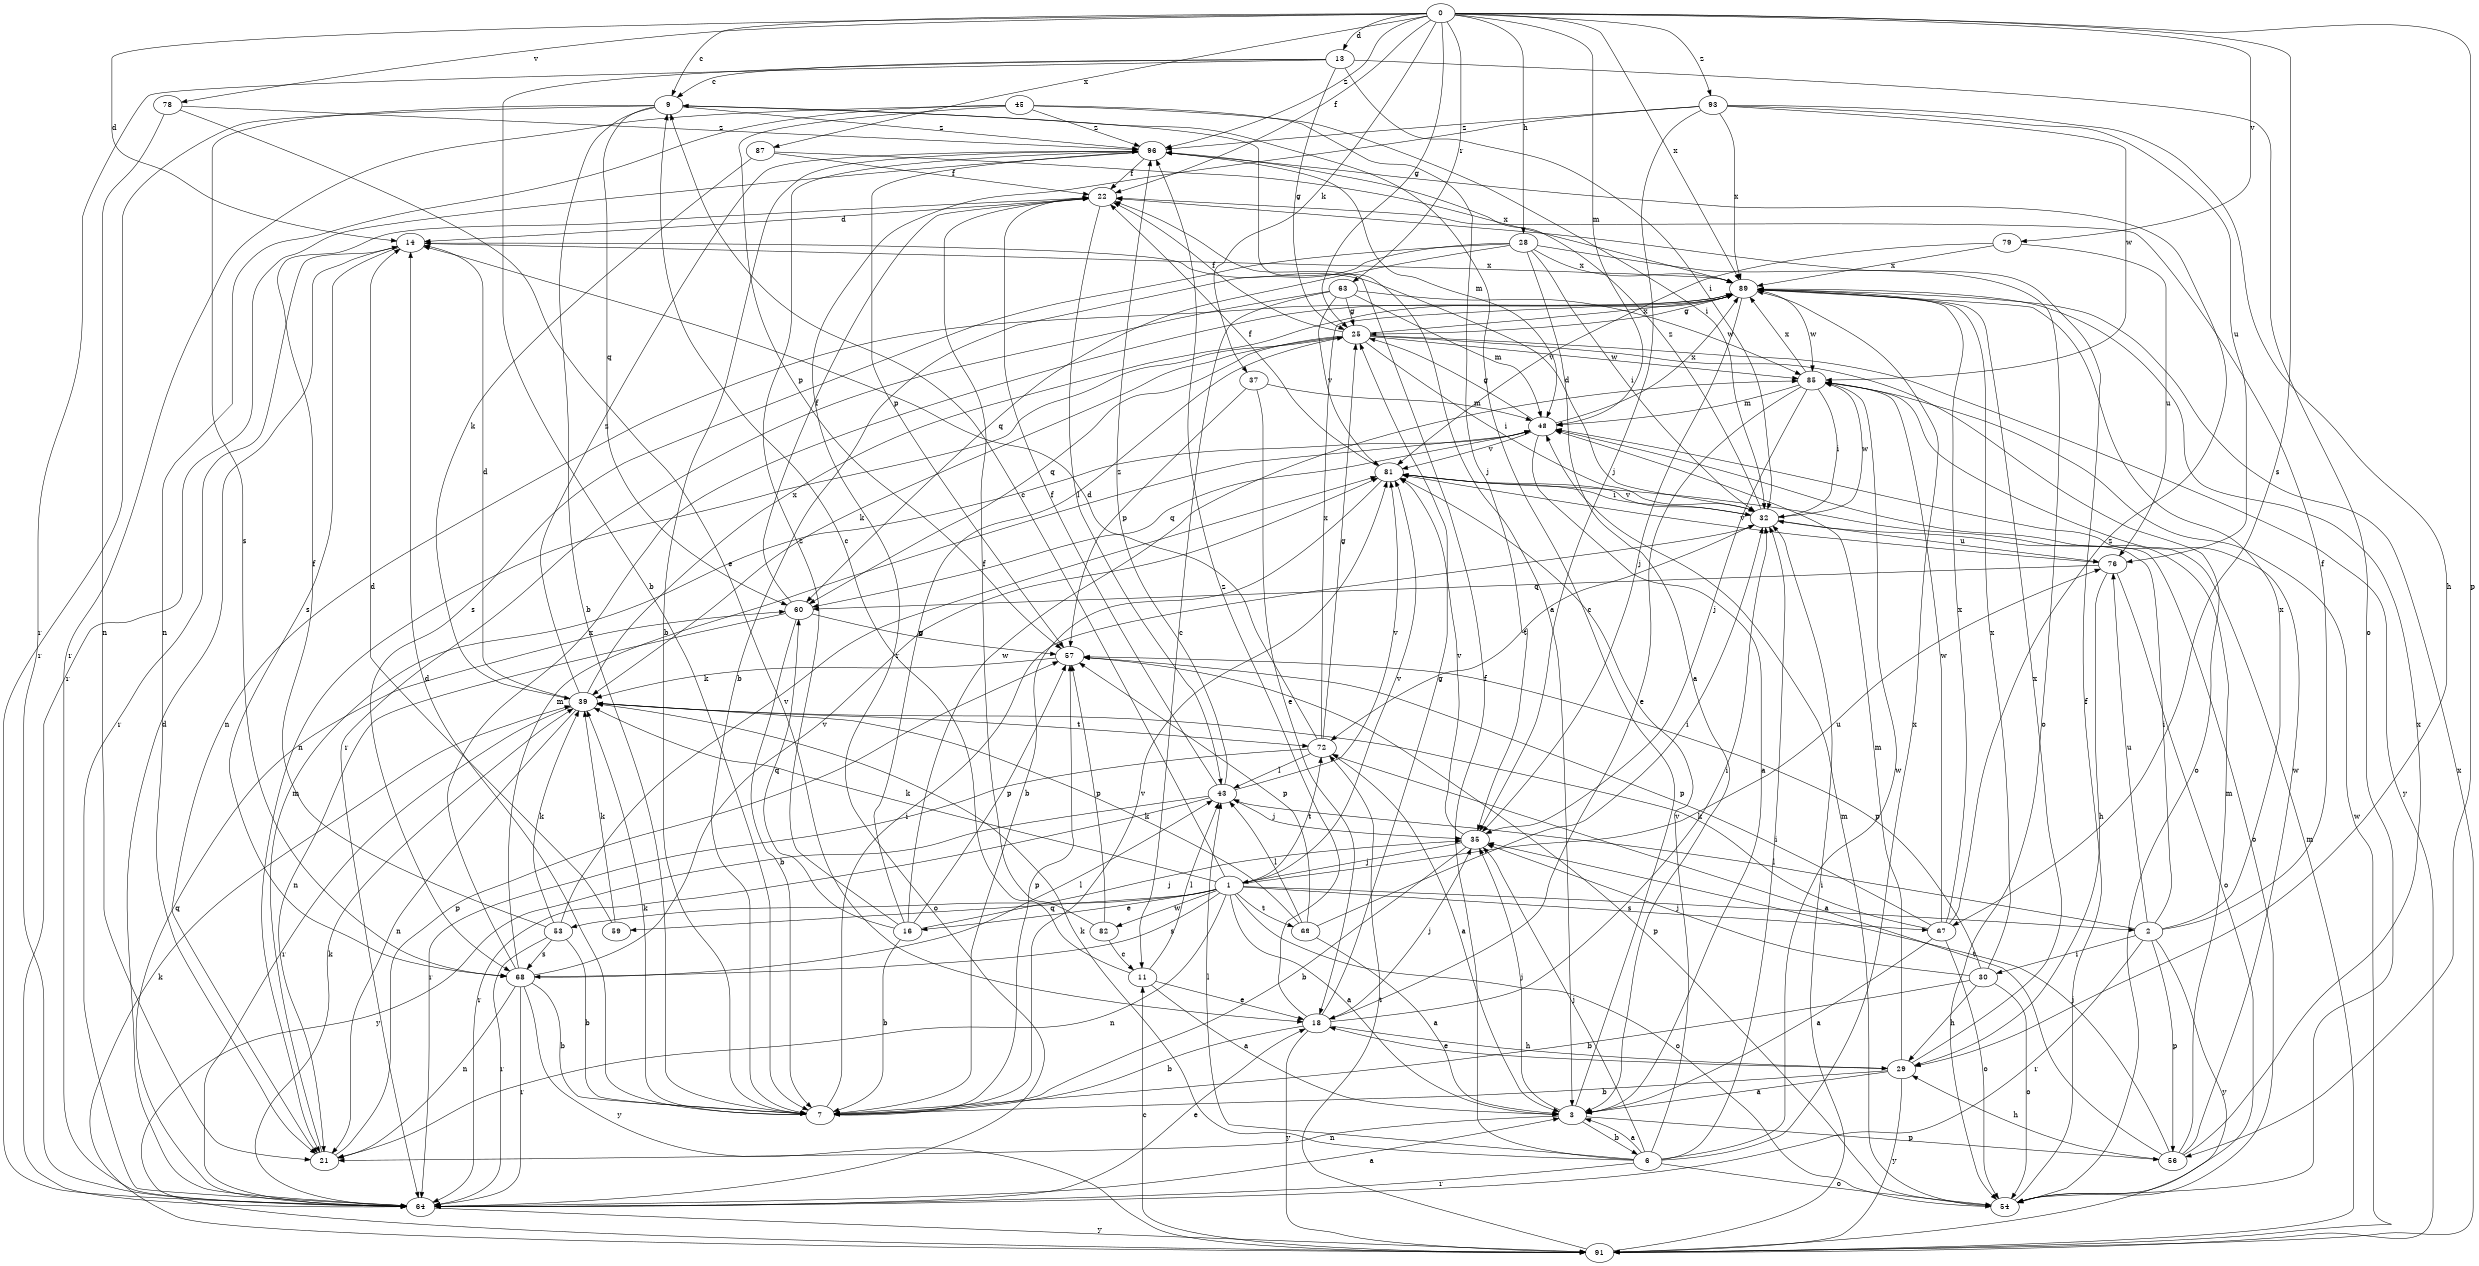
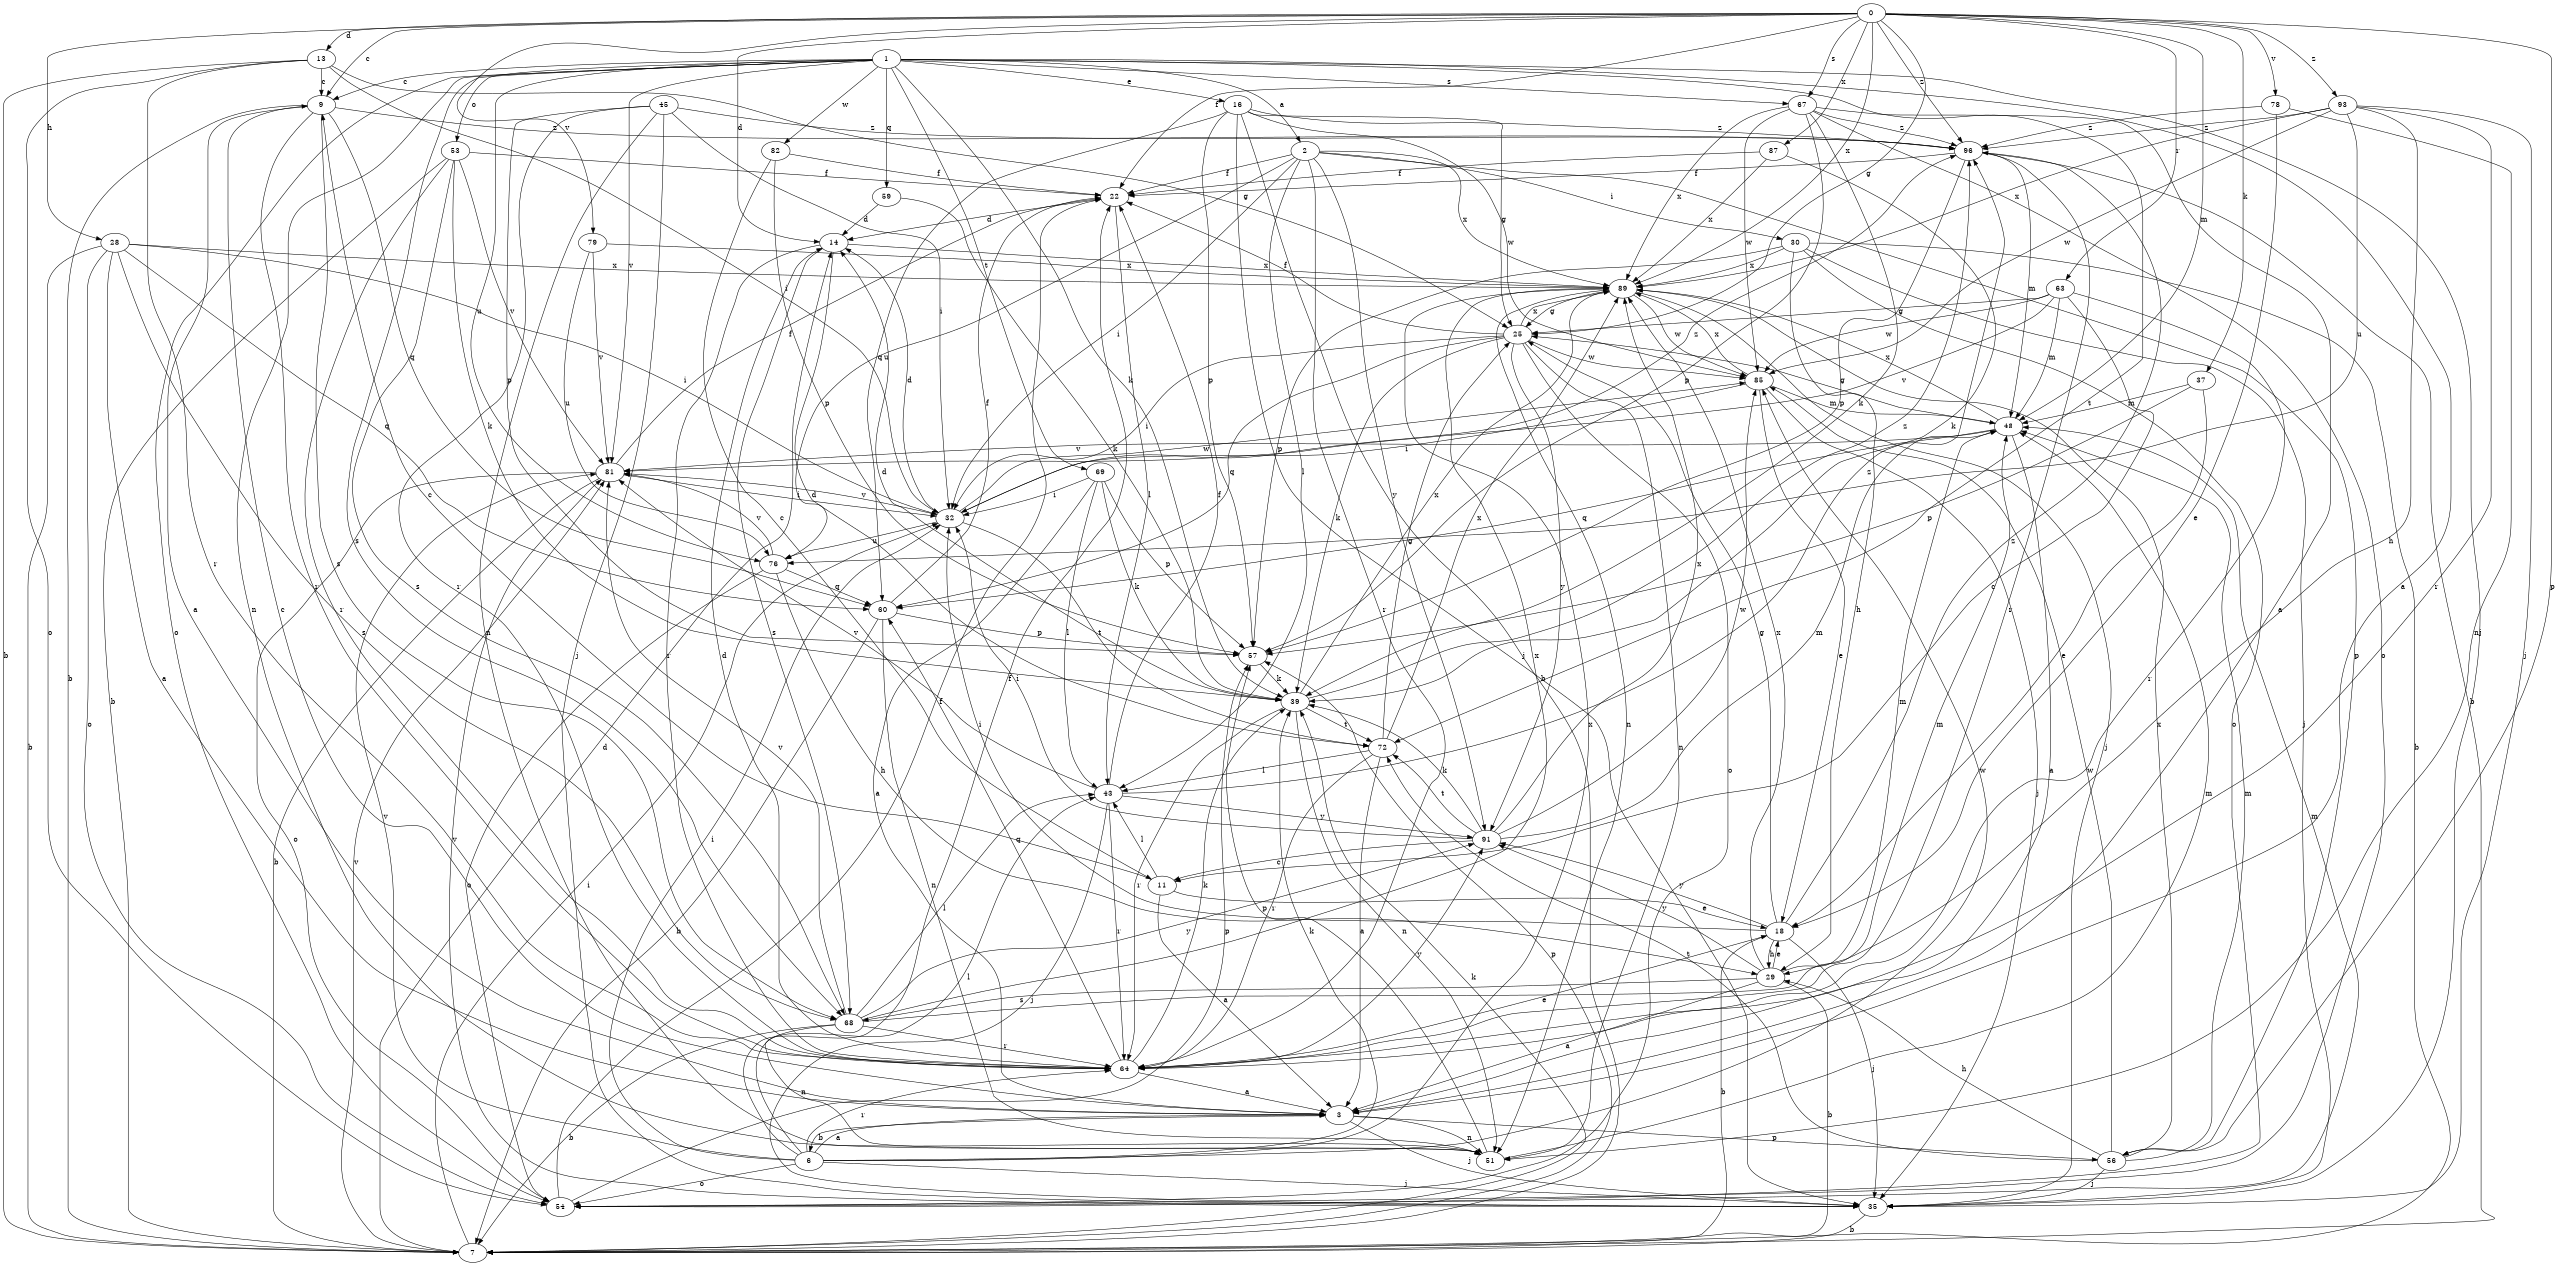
  strict digraph {
    0
    9
    13
    14
    22
    25
    28
    37
    48
    56
    63
    67
    78
    79
    87
    89
    93
    96
    3
    68
    64
    7
    60
    54
    32
    43
    39
-   51 [label=21]
+   51
    91
    85
    57
    18
    45
    35
    81
    72
    29
    11
    76
    1
    2
    16
    53
    59
    69
    82
    30
    6
    0 -> 9 [label=c]
    0 -> 13 [label=d]
    0 -> 14 [label=d]
    0 -> 22 [label=f]
    0 -> 25 [label=g]
    0 -> 28 [label=h]
    0 -> 37 [label=k]
    0 -> 48 [label=m]
    0 -> 56 [label=p]
    0 -> 63 [label=r]
    0 -> 67 [label=s]
    0 -> 78 [label=v]
    0 -> 79 [label=v]
    0 -> 87 [label=x]
    0 -> 89 [label=x]
    0 -> 93 [label=z]
    0 -> 96 [label=z]
    9 -> 96 [label=z]
    9 -> 3 [label=a]
    9 -> 68 [label=s]
    9 -> 64 [label=r]
    9 -> 7 [label=b]
    9 -> 60 [label=q]
    13 -> 9 [label=c]
    13 -> 25 [label=g]
    13 -> 64 [label=r]
    13 -> 7 [label=b]
    13 -> 54 [label=o]
    13 -> 32 [label=i]
    14 -> 89 [label=x]
    14 -> 68 [label=s]
    14 -> 64 [label=r]
    22 -> 14 [label=d]
    22 -> 43 [label=l]
    25 -> 22 [label=f]
    25 -> 89 [label=x]
    25 -> 60 [label=q]
    25 -> 54 [label=o]
    25 -> 32 [label=i]
    25 -> 39 [label=k]
    25 -> 51 [label=n]
    25 -> 91 [label=y]
    25 -> 85 [label=w]
    28 -> 89 [label=x]
    28 -> 3 [label=a]
    28 -> 68 [label=s]
    28 -> 7 [label=b]
    28 -> 60 [label=q]
    28 -> 54 [label=o]
    28 -> 32 [label=i]
    37 -> 48 [label=m]
    37 -> 57 [label=p]
    37 -> 18 [label=e]
    48 -> 25 [label=g]
    48 -> 89 [label=x]
    48 -> 3 [label=a]
    48 -> 60 [label=q]
    48 -> 81 [label=v]
    56 -> 48 [label=m]
    56 -> 89 [label=x]
    56 -> 85 [label=w]
    56 -> 35 [label=j]
    56 -> 72 [label=t]
    56 -> 29 [label=h]
    63 -> 25 [label=g]
    63 -> 48 [label=m]
    63 -> 64 [label=r]
    63 -> 85 [label=w]
    63 -> 81 [label=v]
    63 -> 11 [label=c]
    67 -> 89 [label=x]
    67 -> 96 [label=z]
    67 -> 3 [label=a]
    67 -> 54 [label=o]
    67 -> 39 [label=k]
    67 -> 85 [label=w]
    67 -> 57 [label=p]
    78 -> 96 [label=z]
    78 -> 51 [label=n]
    78 -> 18 [label=e]
    79 -> 89 [label=x]
    79 -> 81 [label=v]
    79 -> 76 [label=u]
    87 -> 22 [label=f]
    87 -> 89 [label=x]
    87 -> 39 [label=k]
    89 -> 25 [label=g]
    89 -> 51 [label=n]
    89 -> 85 [label=w]
    89 -> 35 [label=j]
    93 -> 89 [label=x]
    93 -> 96 [label=z]
    93 -> 64 [label=r]
    93 -> 85 [label=w]
    93 -> 35 [label=j]
    93 -> 29 [label=h]
    93 -> 76 [label=u]
    96 -> 22 [label=f]
    96 -> 48 [label=m]
    96 -> 64 [label=r]
    96 -> 7 [label=b]
    96 -> 57 [label=p]
    3 -> 9 [label=c]
    3 -> 56 [label=p]
    3 -> 51 [label=n]
    3 -> 35 [label=j]
    3 -> 6 [label=b]
    68 -> 48 [label=m]
    68 -> 89 [label=x]
    68 -> 64 [label=r]
    68 -> 7 [label=b]
    68 -> 43 [label=l]
    68 -> 51 [label=n]
    68 -> 91 [label=y]
    68 -> 81 [label=v]
    64 -> 14 [label=d]
    64 -> 3 [label=a]
    64 -> 60 [label=q]
    64 -> 39 [label=k]
    64 -> 91 [label=y]
    64 -> 18 [label=e]
    7 -> 14 [label=d]
    7 -> 32 [label=i]
    7 -> 39 [label=k]
    7 -> 57 [label=p]
    7 -> 81 [label=v]
    60 -> 22 [label=f]
    60 -> 7 [label=b]
    60 -> 51 [label=n]
    60 -> 57 [label=p]
    54 -> 22 [label=f]
    54 -> 48 [label=m]
    54 -> 57 [label=p]
    32 -> 14 [label=d]
    32 -> 96 [label=z]
    32 -> 85 [label=w]
    32 -> 81 [label=v]
    32 -> 72 [label=t]
    32 -> 76 [label=u]
    43 -> 22 [label=f]
    43 -> 96 [label=z]
    43 -> 64 [label=r]
    43 -> 91 [label=y]
    43 -> 35 [label=j]
    43 -> 81 [label=v]
    39 -> 14 [label=d]
    39 -> 89 [label=x]
    39 -> 96 [label=z]
    39 -> 64 [label=r]
    39 -> 51 [label=n]
    39 -> 72 [label=t]
    51 -> 48 [label=m]
    51 -> 57 [label=p]
    91 -> 48 [label=m]
    91 -> 89 [label=x]
    91 -> 32 [label=i]
    91 -> 39 [label=k]
    91 -> 85 [label=w]
    91 -> 72 [label=t]
    91 -> 11 [label=c]
    85 -> 48 [label=m]
    85 -> 89 [label=x]
    85 -> 32 [label=i]
    85 -> 18 [label=e]
    85 -> 35 [label=j]
    57 -> 39 [label=k]
    18 -> 25 [label=g]
    18 -> 96 [label=z]
    18 -> 7 [label=b]
    18 -> 32 [label=i]
    18 -> 91 [label=y]
    18 -> 35 [label=j]
    18 -> 29 [label=h]
    45 -> 96 [label=z]
    45 -> 64 [label=r]
    45 -> 32 [label=i]
    45 -> 51 [label=n]
    45 -> 57 [label=p]
    45 -> 35 [label=j]
    35 -> 7 [label=b]
    35 -> 81 [label=v]
    81 -> 22 [label=f]
    81 -> 7 [label=b]
    81 -> 54 [label=o]
    81 -> 32 [label=i]
-   72 -> 14 [label=d]
+   14 -> 72 [label=d]
    72 -> 25 [label=g]
    72 -> 89 [label=x]
    72 -> 3 [label=a]
    72 -> 64 [label=r]
    72 -> 43 [label=l]
    29 -> 48 [label=m]
    29 -> 89 [label=x]
    29 -> 3 [label=a]
+   29 -> 68 [label=s]
    29 -> 7 [label=b]
    29 -> 91 [label=y]
    29 -> 18 [label=e]
    11 -> 9 [label=c]
    11 -> 3 [label=a]
    11 -> 43 [label=l]
    11 -> 18 [label=e]
    76 -> 60 [label=q]
    76 -> 54 [label=o]
    76 -> 81 [label=v]
    76 -> 29 [label=h]
    1 -> 9 [label=c]
    1 -> 67 [label=s]
    1 -> 3 [label=a]
    1 -> 68 [label=s]
    1 -> 54 [label=o]
    1 -> 39 [label=k]
    1 -> 51 [label=n]
-   35 -> 1 [label=j]
+   1 -> 35 [label=j]
    1 -> 81 [label=v]
    1 -> 72 [label=t]
    1 -> 76 [label=u]
    1 -> 2 [label=a]
    1 -> 16 [label=e]
    1 -> 53 [label=o]
    1 -> 59 [label=q]
    1 -> 69 [label=t]
    1 -> 82 [label=w]
    2 -> 22 [label=f]
    2 -> 56 [label=p]
    2 -> 89 [label=x]
    2 -> 64 [label=r]
    2 -> 32 [label=i]
    2 -> 43 [label=l]
    2 -> 91 [label=y]
    2 -> 76 [label=u]
    2 -> 30 [label=i]
    16 -> 25 [label=g]
    16 -> 96 [label=z]
    16 -> 7 [label=b]
    16 -> 60 [label=q]
    16 -> 85 [label=w]
    16 -> 57 [label=p]
    16 -> 35 [label=j]
    53 -> 22 [label=f]
    53 -> 68 [label=s]
    53 -> 64 [label=r]
    53 -> 7 [label=b]
    53 -> 39 [label=k]
    53 -> 81 [label=v]
    59 -> 14 [label=d]
    59 -> 39 [label=k]
    69 -> 3 [label=a]
    69 -> 32 [label=i]
    69 -> 43 [label=l]
    69 -> 39 [label=k]
    69 -> 57 [label=p]
    82 -> 22 [label=f]
    82 -> 57 [label=p]
    82 -> 11 [label=c]
    30 -> 89 [label=x]
    30 -> 7 [label=b]
    30 -> 54 [label=o]
    30 -> 57 [label=p]
    30 -> 35 [label=j]
    30 -> 29 [label=h]
    6 -> 22 [label=f]
    6 -> 89 [label=x]
    6 -> 3 [label=a]
    6 -> 64 [label=r]
    6 -> 54 [label=o]
    6 -> 32 [label=i]
    6 -> 43 [label=l]
    6 -> 39 [label=k]
    6 -> 85 [label=w]
    6 -> 35 [label=j]
    6 -> 81 [label=v]
  }
